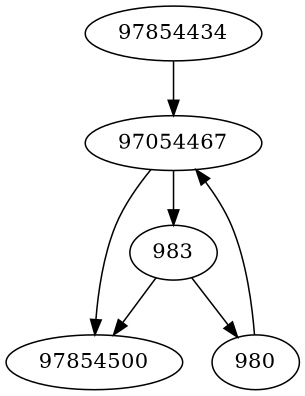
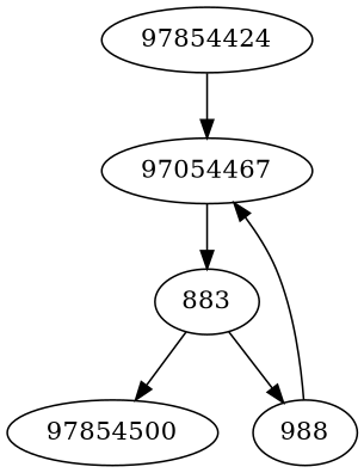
  strict digraph {
    n1 [label=97054467]
-   97854434
+   97854434 [label=97854424]
    97854500
-   983
-   980
-   n1 -> 97854500
+   983 [label=883]
+   980 [label=988]
    n1 -> 983
    97854434 -> n1
    983 -> 97854500
    983 -> 980
    980 -> n1
  }
